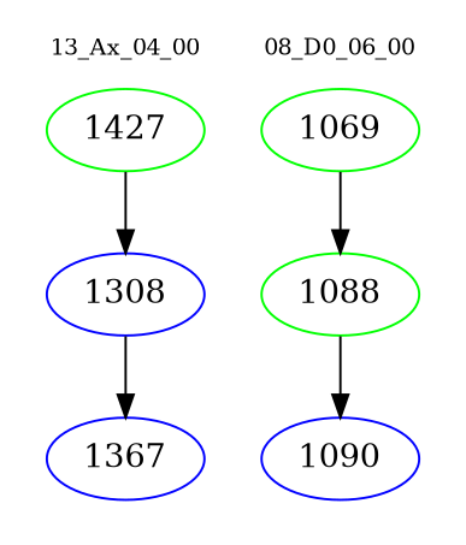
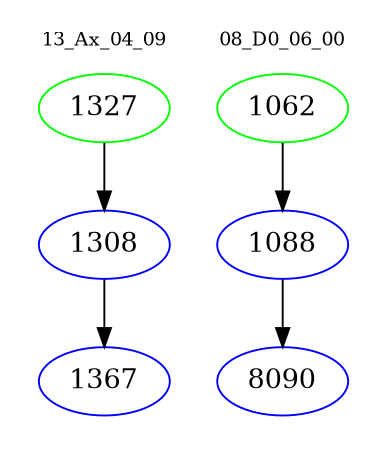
  digraph {
    node [color=blue]
    edge [color=black]
-   n1 [color=green label=1427]
+   n1 [color=green label=1327]
    n2 [label=1308]
    n3 [label=1367]
-   n4 [color=green label=1069]
-   n5 [color=green label=1088]
-   n6 [label=1090]
+   n4 [color=green label=1062]
+   n5 [label=1088]
+   n6 [label=8090]
    subgraph cluster_1 {
      color=white
      fontsize=10
-     label="13_Ax_04_00"
+     label="13_Ax_04_09"
      n1
      n2
      n3
    }
    subgraph cluster_2 {
      color=white
      fontsize=10
      label="08_D0_06_00"
      n4
      n5
      n6
    }
    n1 -> n2
    n2 -> n3
    n4 -> n5
    n5 -> n6
  }
